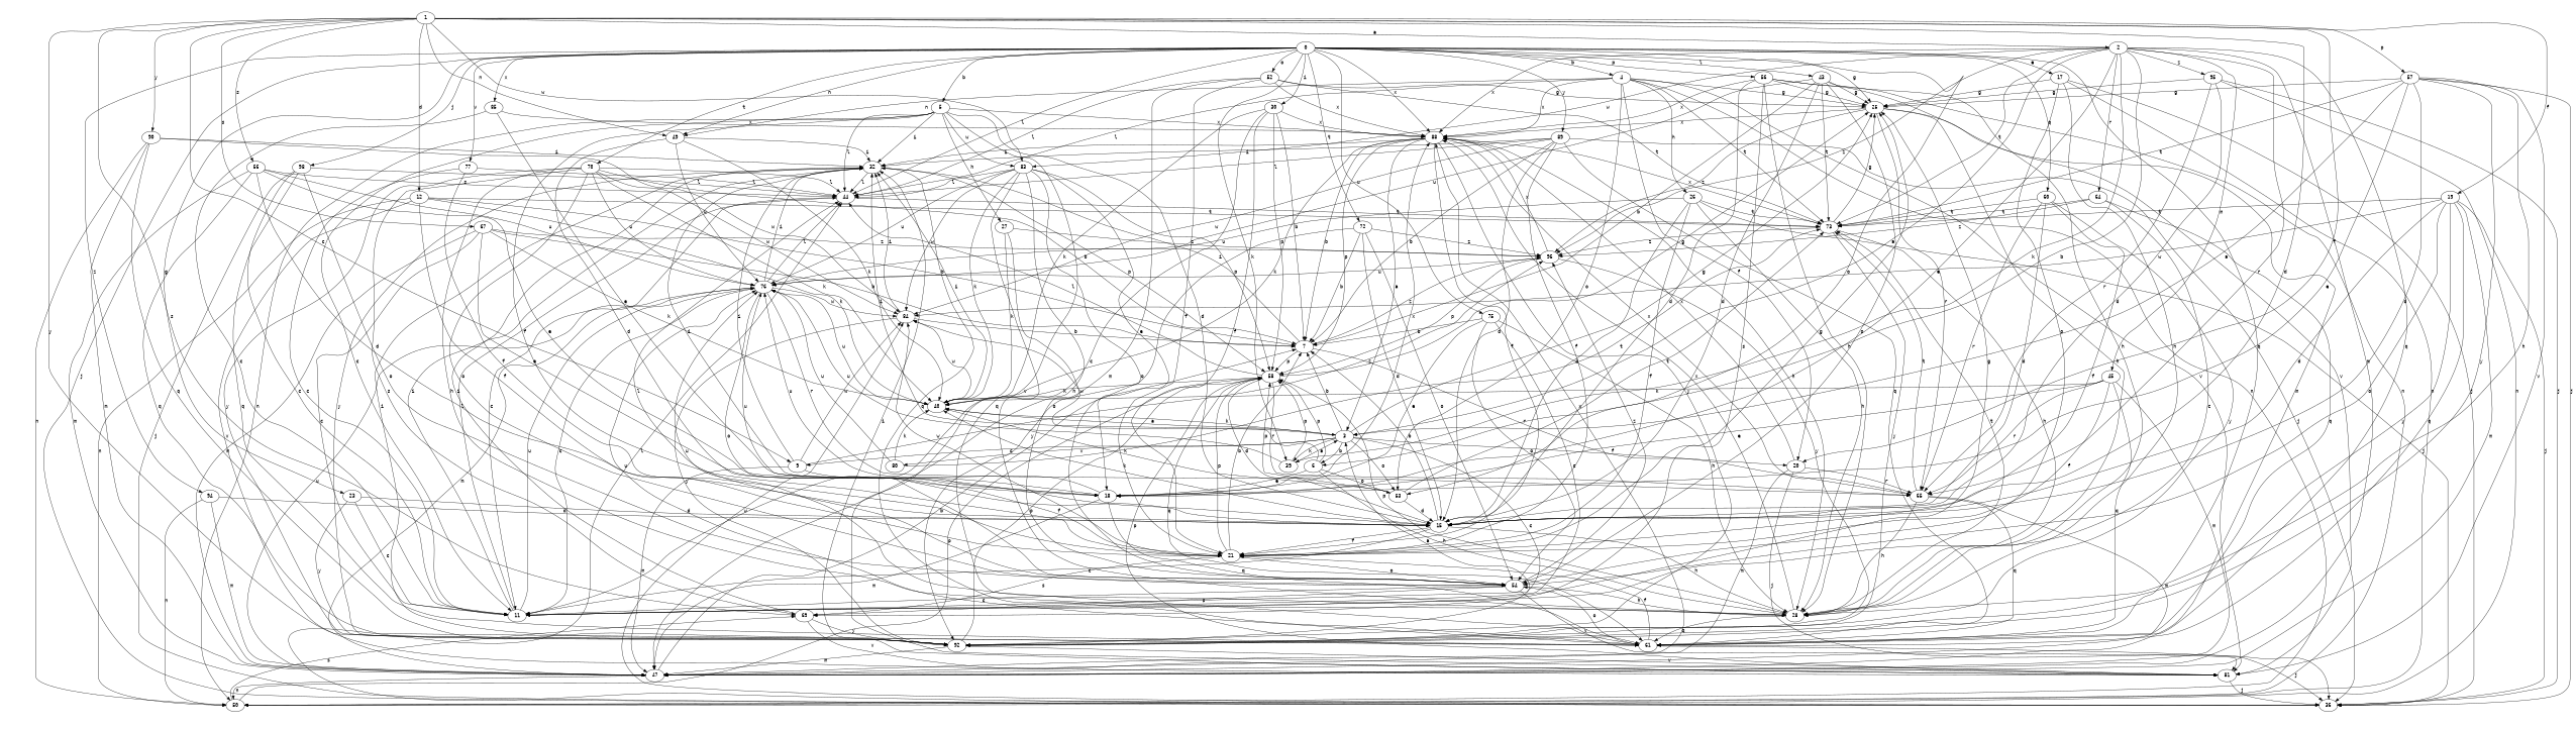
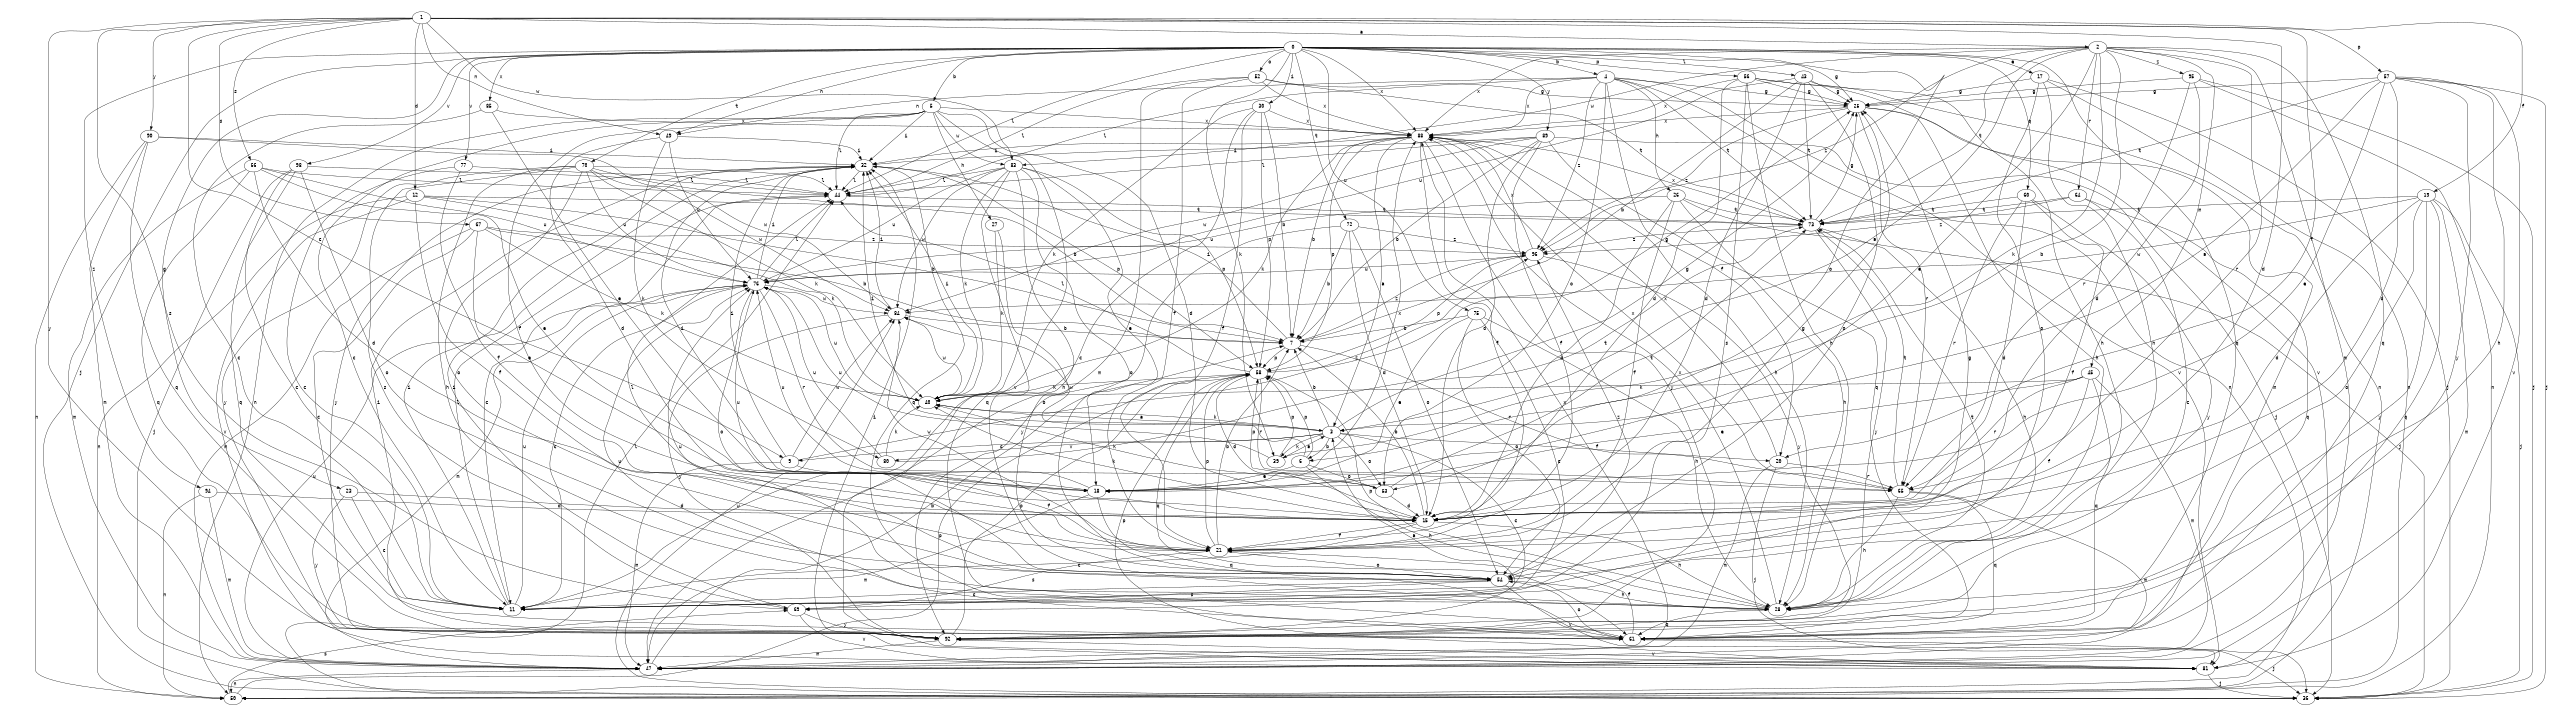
  strict digraph {
    fontname="DejaVu Sans Mono"
    node [fontname="DejaVu Sans Mono"]
    edge [fontname="DejaVu Sans Mono"]
    0
    4
    5
    17
    23
    25
    30
    36
    39
    43
    44
    49
    52
    53
    56
    60
    61
    70
    72
    75
    77
    n22 [label=98]
    85
    88
    89
    94
    20
    73
    26
    50
    81
    15
    83
    11
    32
    21
    27
    28
    54
    92
    47
    65
    96
    7
    40
    58
    84
    3
    76
    69
    18
    1
    2
    9
    12
    19
    57
    66
    67
    90
    6
    45
    64
    95
    80
    0 -> 4 [label=b]
    0 -> 5 [label=b]
    0 -> 17 [label=e]
    0 -> 23 [label=g]
    0 -> 25 [label=g]
    0 -> 30 [label=i]
    0 -> 36 [label=j]
    0 -> 39 [label=k]
    0 -> 43 [label=l]
    0 -> 44 [label=l]
    0 -> 49 [label=n]
    0 -> 52 [label=o]
    0 -> 53 [label=o]
    0 -> 56 [label=p]
    0 -> 60 [label=q]
    0 -> 61 [label=q]
    0 -> 70 [label=t]
    0 -> 72 [label=t]
    0 -> 75 [label=u]
    0 -> 77 [label=v]
-   0 -> n22 [label=j]
+   0 -> n22 [label=v]
    0 -> 85 [label=x]
    0 -> 88 [label=x]
    0 -> 89 [label=y]
    0 -> 94 [label=z]
    4 -> 25 [label=g]
    4 -> 44 [label=l]
    4 -> 49 [label=n]
    4 -> 53 [label=o]
    4 -> 88 [label=x]
    4 -> 20 [label=f]
    4 -> 73 [label=t]
    4 -> 26 [label=h]
    4 -> 50 [label=n]
    4 -> 81 [label=v]
    5 -> 44 [label=l]
    5 -> 88 [label=x]
    5 -> 50 [label=n]
    5 -> 81 [label=v]
    5 -> 15 [label=d]
    5 -> 83 [label=w]
    5 -> 11 [label=c]
    5 -> 32 [label=i]
    5 -> 21 [label=f]
    5 -> 27 [label=h]
    17 -> 25 [label=g]
    17 -> 36 [label=j]
    17 -> 50 [label=n]
    17 -> 28 [label=h]
    17 -> 54 [label=o]
    23 -> 15 [label=d]
    23 -> 11 [label=c]
    23 -> 92 [label=y]
    25 -> 88 [label=x]
    25 -> 28 [label=h]
    25 -> 47 [label=m]
    25 -> 65 [label=r]
    25 -> 96 [label=z]
    30 -> 88 [label=x]
    30 -> 11 [label=c]
    30 -> 21 [label=f]
    30 -> 7 [label=b]
    30 -> 40 [label=k]
    30 -> 58 [label=p]
    36 -> 44 [label=l]
    36 -> 84 [label=w]
    39 -> 58 [label=p]
    39 -> 3 [label=a]
    39 -> 76 [label=u]
    43 -> 25 [label=g]
    43 -> 73 [label=t]
    43 -> 15 [label=d]
    43 -> 28 [label=h]
    43 -> 54 [label=o]
    43 -> 7 [label=b]
    43 -> 76 [label=u]
    44 -> 73 [label=t]
    44 -> 11 [label=c]
    49 -> 15 [label=d]
    49 -> 32 [label=i]
-   49 -> 40 [label=k]
+   49 -> 80 [label=k]
    49 -> 76 [label=u]
    52 -> 25 [label=g]
    52 -> 44 [label=l]
    52 -> 88 [label=x]
    52 -> 73 [label=t]
    52 -> 21 [label=f]
    52 -> 47 [label=m]
    53 -> 73 [label=t]
    53 -> 15 [label=d]
    53 -> 40 [label=k]
    53 -> 58 [label=p]
    56 -> 25 [label=g]
    56 -> 88 [label=x]
    56 -> 50 [label=n]
    56 -> 81 [label=v]
    56 -> 15 [label=d]
    56 -> 28 [label=h]
    56 -> 69 [label=s]
    60 -> 73 [label=t]
    60 -> 15 [label=d]
    60 -> 21 [label=f]
    60 -> 92 [label=y]
    60 -> 65 [label=r]
    61 -> 36 [label=j]
    61 -> 21 [label=f]
    61 -> 54 [label=o]
    61 -> 76 [label=u]
    70 -> 44 [label=l]
    70 -> 28 [label=h]
    70 -> 54 [label=o]
    70 -> 92 [label=y]
    70 -> 7 [label=b]
    70 -> 40 [label=k]
    70 -> 84 [label=w]
    70 -> 76 [label=u]
    70 -> 69 [label=s]
    72 -> 15 [label=d]
    72 -> 54 [label=o]
    72 -> 92 [label=y]
    72 -> 96 [label=z]
    72 -> 7 [label=b]
    75 -> 11 [label=c]
    75 -> 28 [label=h]
    75 -> 54 [label=o]
    75 -> 7 [label=b]
    75 -> 18 [label=e]
    77 -> 44 [label=l]
    77 -> 11 [label=c]
    77 -> 21 [label=f]
    n22 -> 36 [label=j]
    n22 -> 44 [label=l]
    n22 -> 61 [label=q]
    n22 -> 11 [label=c]
    n22 -> 54 [label=o]
    85 -> 88 [label=x]
    85 -> 11 [label=c]
    85 -> 18 [label=e]
    88 -> 32 [label=i]
    88 -> 21 [label=f]
    88 -> 28 [label=h]
    88 -> 92 [label=y]
    88 -> 7 [label=b]
    88 -> 40 [label=k]
    88 -> 58 [label=p]
    88 -> 3 [label=a]
    89 -> 36 [label=j]
    89 -> 44 [label=l]
    89 -> 61 [label=q]
    89 -> 15 [label=d]
    89 -> 32 [label=i]
    89 -> 21 [label=f]
    89 -> 7 [label=b]
    89 -> 84 [label=w]
    94 -> 50 [label=n]
    94 -> 15 [label=d]
    94 -> 47 [label=m]
    20 -> 36 [label=j]
    20 -> 88 [label=x]
    20 -> 47 [label=m]
    20 -> 65 [label=r]
    73 -> 25 [label=g]
    73 -> 88 [label=x]
    73 -> 28 [label=h]
    73 -> 92 [label=y]
    73 -> 96 [label=z]
    26 -> 36 [label=j]
    26 -> 73 [label=t]
    26 -> 15 [label=d]
    26 -> 21 [label=f]
    26 -> 28 [label=h]
    26 -> 76 [label=u]
    50 -> 58 [label=p]
    50 -> 69 [label=s]
    81 -> 36 [label=j]
    81 -> 32 [label=i]
    81 -> 58 [label=p]
    15 -> 11 [label=c]
    15 -> 21 [label=f]
    15 -> 28 [label=h]
    15 -> 7 [label=b]
    15 -> 40 [label=k]
    15 -> 76 [label=u]
    83 -> 44 [label=l]
    83 -> 61 [label=q]
    83 -> 28 [label=h]
    83 -> 54 [label=o]
    83 -> 40 [label=k]
    83 -> 58 [label=p]
    83 -> 84 [label=w]
    83 -> 76 [label=u]
    83 -> 18 [label=e]
    11 -> 25 [label=g]
    11 -> 44 [label=l]
    11 -> 32 [label=i]
    11 -> 76 [label=u]
    32 -> 44 [label=l]
    32 -> 61 [label=q]
    32 -> 92 [label=y]
    32 -> 58 [label=p]
    21 -> 25 [label=g]
    21 -> 54 [label=o]
    21 -> 7 [label=b]
    21 -> 58 [label=p]
    21 -> 84 [label=w]
    21 -> 69 [label=s]
    27 -> 54 [label=o]
-   27 -> 96 [label=z]
+   4 -> 96 [label=z]
    27 -> 40 [label=k]
    28 -> 61 [label=q]
    28 -> 88 [label=x]
    28 -> 73 [label=t]
    28 -> 58 [label=p]
    28 -> 76 [label=u]
    54 -> 44 [label=l]
    54 -> 81 [label=v]
    54 -> 11 [label=c]
    54 -> 28 [label=h]
    54 -> 96 [label=z]
    54 -> 69 [label=s]
    92 -> 81 [label=v]
    92 -> 32 [label=i]
    92 -> 47 [label=m]
    92 -> 58 [label=p]
    92 -> 3 [label=a]
    47 -> 88 [label=x]
    47 -> 50 [label=n]
    47 -> 7 [label=b]
    47 -> 76 [label=u]
    65 -> 61 [label=q]
    65 -> 88 [label=x]
    65 -> 73 [label=t]
    65 -> 28 [label=h]
    65 -> 47 [label=m]
    96 -> 88 [label=x]
    96 -> 92 [label=y]
    96 -> 58 [label=p]
    96 -> 76 [label=u]
    7 -> 32 [label=i]
    7 -> 65 [label=r]
    7 -> 96 [label=z]
    7 -> 58 [label=p]
    40 -> 32 [label=i]
    40 -> 84 [label=w]
    40 -> 3 [label=a]
    40 -> 76 [label=u]
    58 -> 25 [label=g]
    58 -> 44 [label=l]
    58 -> 61 [label=q]
    58 -> 15 [label=d]
    58 -> 65 [label=r]
    58 -> 40 [label=k]
    84 -> 32 [label=i]
    84 -> 92 [label=y]
    84 -> 7 [label=b]
    3 -> 25 [label=g]
    3 -> 39 [label=k]
    3 -> 53 [label=o]
    3 -> 20 [label=f]
    3 -> 11 [label=c]
    3 -> 32 [label=i]
    3 -> 7 [label=b]
    3 -> 40 [label=k]
    3 -> 9 [label=c]
    3 -> 6 [label=b]
    3 -> 80 [label=v]
    76 -> 44 [label=l]
    76 -> 11 [label=c]
    76 -> 32 [label=i]
    76 -> 54 [label=o]
    76 -> 47 [label=m]
    76 -> 65 [label=r]
    76 -> 84 [label=w]
    69 -> 81 [label=v]
    69 -> 32 [label=i]
    69 -> 92 [label=y]
    18 -> 61 [label=q]
    18 -> 88 [label=x]
    18 -> 32 [label=i]
    18 -> 47 [label=m]
    18 -> 76 [label=u]
    1 -> 49 [label=n]
    1 -> 20 [label=f]
    1 -> 15 [label=d]
    1 -> 83 [label=w]
    1 -> 92 [label=y]
    1 -> 69 [label=s]
    1 -> 2 [label=a]
    1 -> 9 [label=c]
    1 -> 12 [label=d]
    1 -> 19 [label=f]
    1 -> 57 [label=p]
    1 -> 66 [label=s]
    1 -> 67 [label=s]
    1 -> 90 [label=y]
    2 -> 39 [label=k]
    2 -> 61 [label=q]
    2 -> 88 [label=x]
    2 -> 73 [label=t]
    2 -> 83 [label=w]
    2 -> 47 [label=m]
    2 -> 65 [label=r]
    2 -> 96 [label=z]
    2 -> 3 [label=a]
    2 -> 18 [label=e]
    2 -> 6 [label=b]
    2 -> 45 [label=m]
    2 -> 64 [label=r]
    2 -> 95 [label=z]
    9 -> 32 [label=i]
    9 -> 21 [label=f]
    9 -> 47 [label=m]
    9 -> 96 [label=z]
    9 -> 84 [label=w]
    12 -> 73 [label=t]
    12 -> 50 [label=n]
    12 -> 81 [label=v]
    12 -> 21 [label=f]
    12 -> 7 [label=b]
    12 -> 40 [label=k]
    19 -> 36 [label=j]
    19 -> 61 [label=q]
    19 -> 73 [label=t]
    19 -> 15 [label=d]
    19 -> 54 [label=o]
    19 -> 92 [label=y]
    19 -> 47 [label=m]
    19 -> 84 [label=w]
    57 -> 25 [label=g]
    57 -> 36 [label=j]
    57 -> 73 [label=t]
    57 -> 81 [label=v]
    57 -> 15 [label=d]
    57 -> 28 [label=h]
    57 -> 92 [label=y]
    57 -> 3 [label=a]
    57 -> 18 [label=e]
-   66 -> 44 [label=s]
+   66 -> 44 [label=l]
    66 -> 61 [label=q]
    66 -> 15 [label=d]
    66 -> 47 [label=m]
    66 -> 76 [label=u]
    66 -> 18 [label=e]
    67 -> 11 [label=c]
    67 -> 47 [label=m]
    67 -> 96 [label=z]
    67 -> 7 [label=b]
    67 -> 40 [label=k]
    67 -> 18 [label=e]
    90 -> 61 [label=q]
    90 -> 50 [label=n]
    90 -> 32 [label=i]
    90 -> 47 [label=m]
    90 -> 84 [label=w]
    6 -> 53 [label=o]
    6 -> 28 [label=h]
    6 -> 58 [label=p]
    6 -> 84 [label=w]
    6 -> 18 [label=e]
    45 -> 61 [label=q]
    45 -> 21 [label=f]
    45 -> 47 [label=m]
    45 -> 65 [label=r]
    45 -> 40 [label=k]
    45 -> 18 [label=e]
    64 -> 61 [label=q]
    64 -> 73 [label=t]
    64 -> 11 [label=c]
    64 -> 96 [label=z]
    95 -> 25 [label=g]
    95 -> 36 [label=j]
    95 -> 50 [label=n]
    95 -> 15 [label=d]
    95 -> 65 [label=r]
    80 -> 73 [label=t]
    80 -> 40 [label=k]
    80 -> 76 [label=u]
  }
